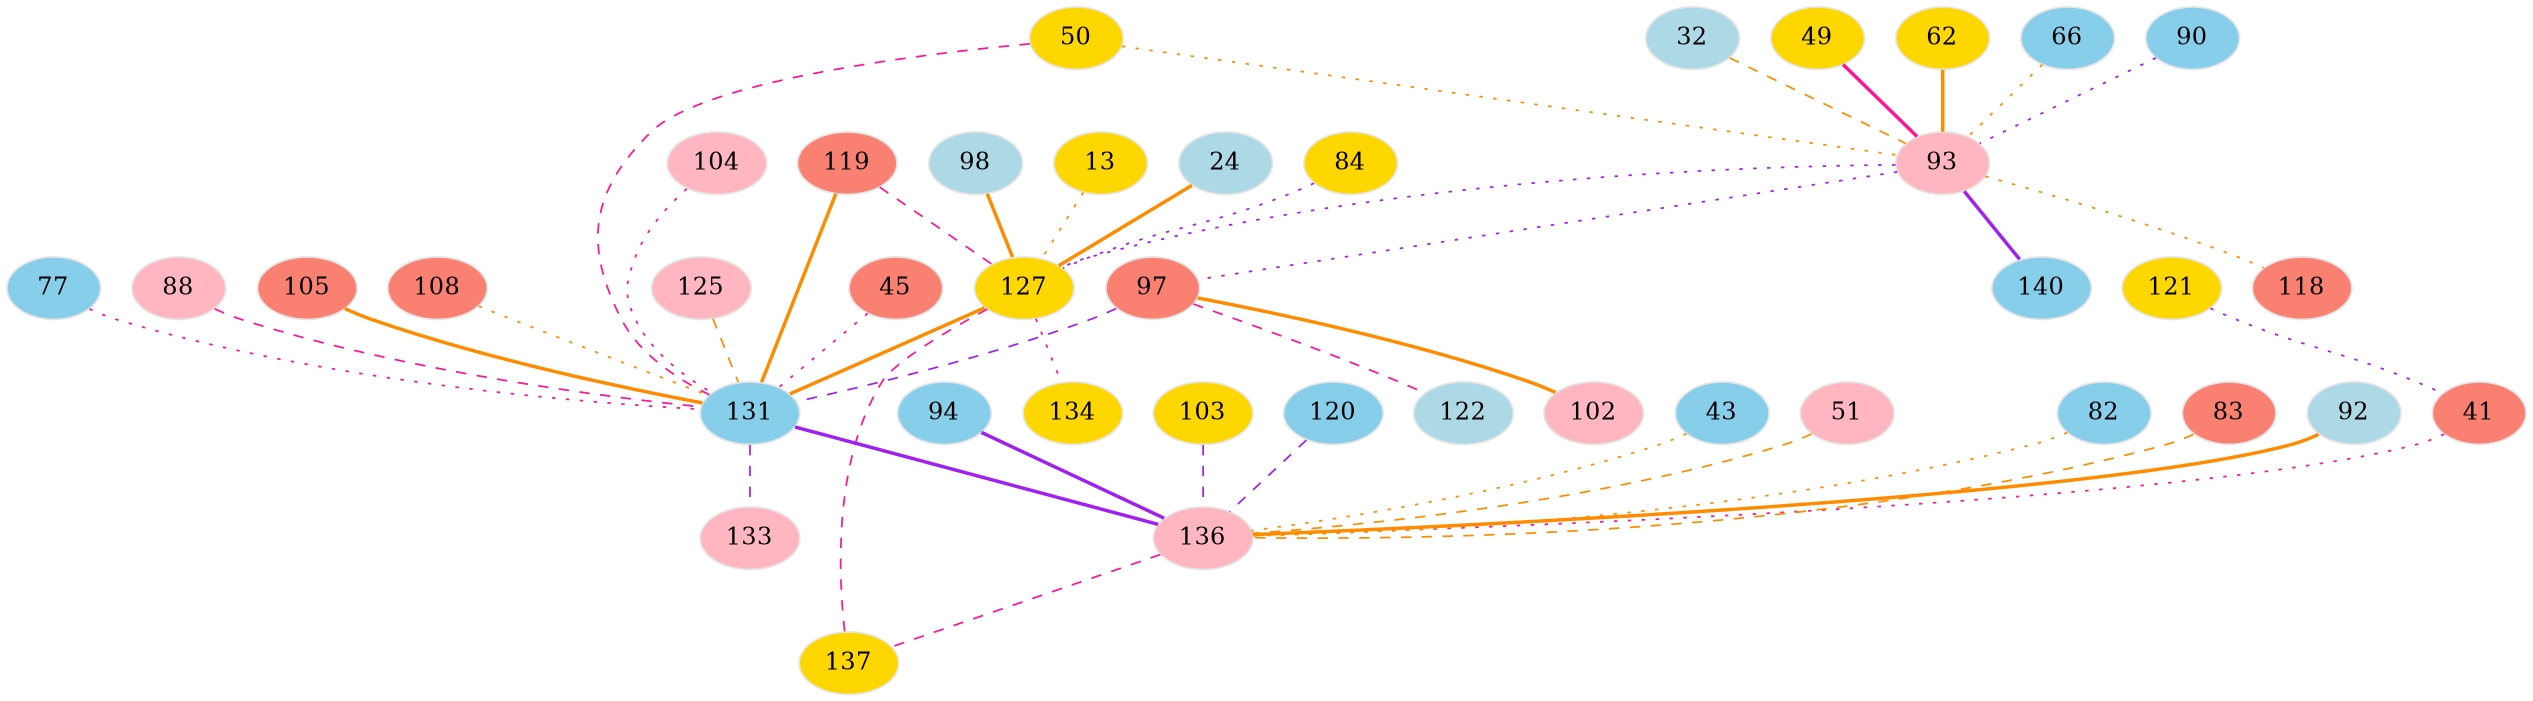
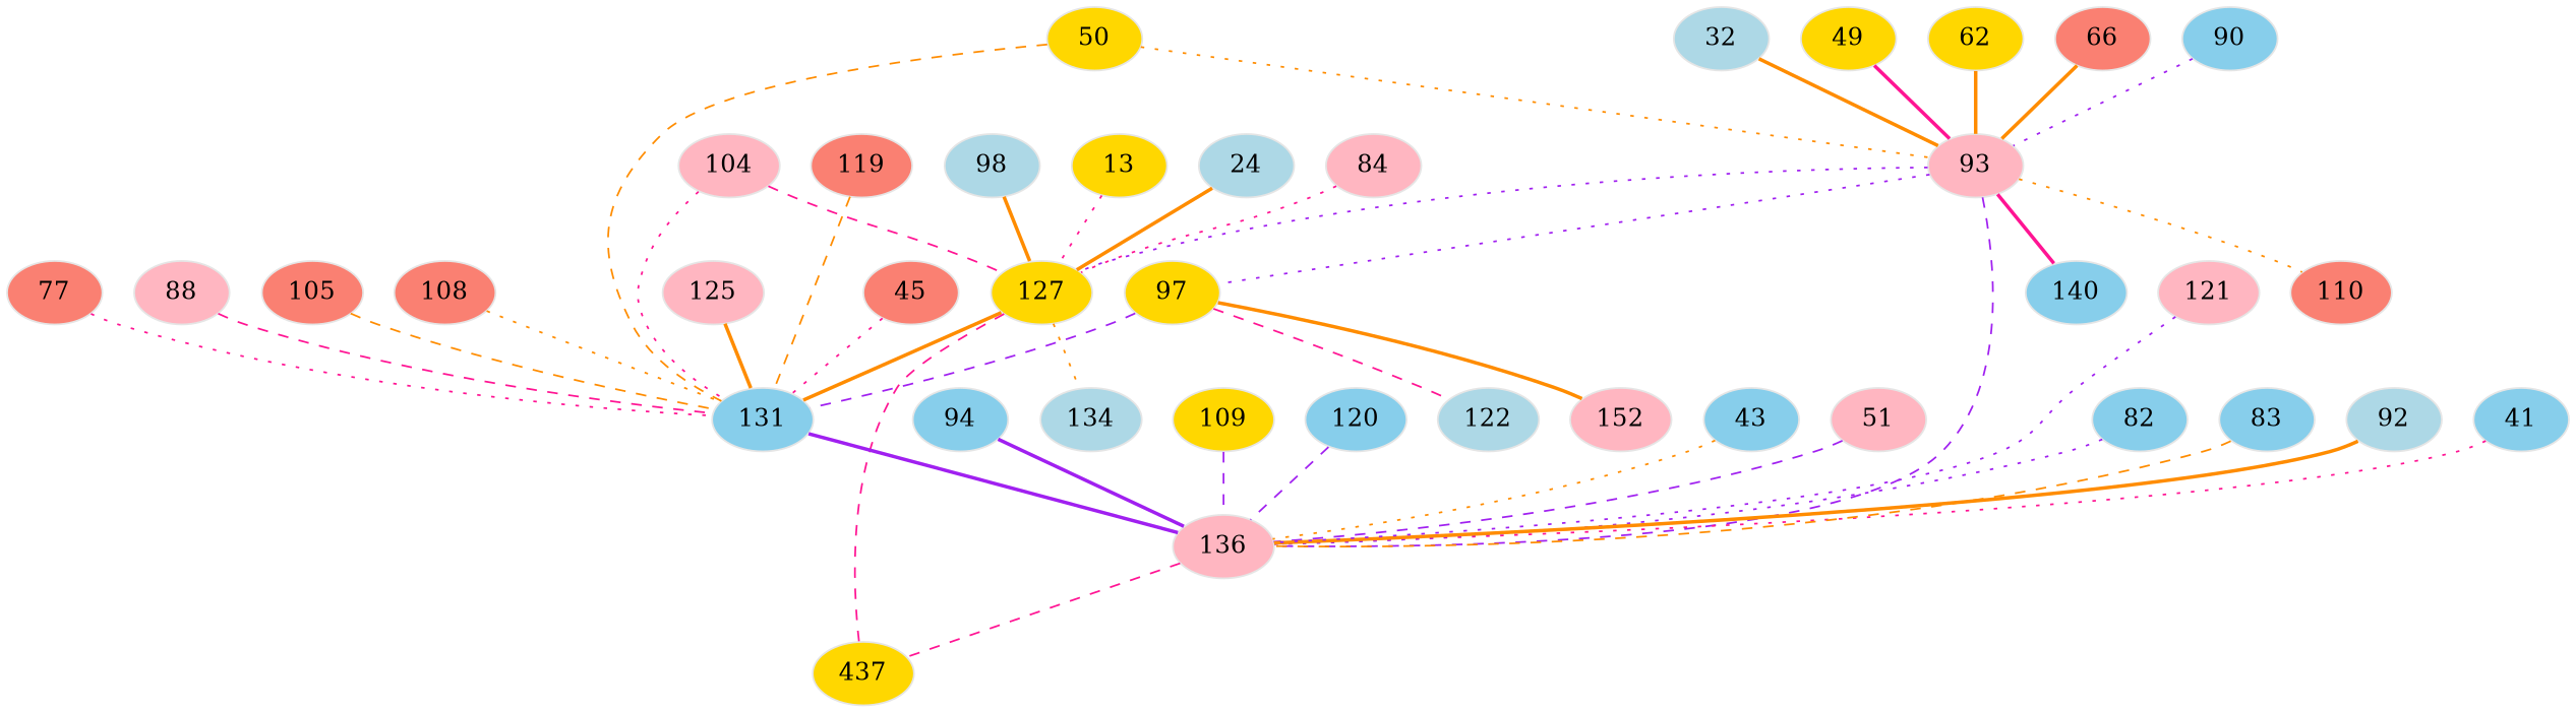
  graph {
    node [color=gray90 fillcolor=gold style=filled]
    edge [color=darkorange style=dotted]
    127 [super="+10+2+33"]
    131 [fillcolor=skyblue super="+39+73+114+115+129"]
-   134
-   137 [super="+112+118"]
+   134 [fillcolor=lightblue]
+   137 [super="+112+118" label=437]
    13
    24 [fillcolor=lightblue]
    93 [fillcolor=lightpink super="+71+3+22"]
    136 [fillcolor=lightpink super="+26+87+126+65+135+132"]
-   97 [fillcolor=salmon super="+20+5+16"]
-   110 [fillcolor=salmon label=118]
+   97 [super="+20+5+16"]
+   110 [fillcolor=salmon]
    n11 [fillcolor=skyblue label=140 super="+15+54"]
    32 [fillcolor=lightblue]
-   41 [fillcolor=salmon]
+   41 [fillcolor=skyblue]
    43 [fillcolor=skyblue]
-   133 [fillcolor=lightpink super="+76"]
    45 [fillcolor=salmon]
    49
    50
    51 [fillcolor=lightpink]
    62
-   66 [fillcolor=skyblue]
-   77 [fillcolor=skyblue]
+   66 [fillcolor=salmon]
+   77 [fillcolor=salmon]
    82 [fillcolor=skyblue]
-   83 [fillcolor=salmon]
-   84
+   83 [fillcolor=skyblue]
+   84 [fillcolor=lightpink]
    88 [fillcolor=lightpink]
    90 [fillcolor=skyblue super="+59"]
    92 [fillcolor=lightblue]
-   102 [fillcolor=lightpink]
+   102 [fillcolor=lightpink label=152]
    122 [fillcolor=lightblue]
    94 [fillcolor=skyblue]
    98 [fillcolor=lightblue]
-   103 [super="+100"]
+   103 [super="+100" label=109]
    104 [fillcolor=lightpink]
    105 [fillcolor=salmon]
    108 [fillcolor=salmon]
    119 [fillcolor=salmon super="+116"]
    120 [fillcolor=skyblue]
-   121
+   121 [fillcolor=lightpink]
    125 [fillcolor=lightpink]
    127 -- 131 [style=bold weight=7]
-   127 -- 134 [color=deeppink]
+   127 -- 134
    127 -- 137 [color=deeppink style=dashed weight=2]
    131 -- 136 [color=purple style=bold weight=11]
-   131 -- 133 [color=purple style=dashed]
-   13 -- 127
+   13 -- 127 [color=deeppink]
    24 -- 127 [style=bold]
    93 -- 127 [color=purple weight=3]
+   93 -- 136 [color=purple style=dashed weight=5]
    93 -- 97 [color=purple weight=2]
    93 -- 110
-   93 -- n11 [color=purple style=bold]
+   93 -- n11 [color=deeppink style=bold]
    136 -- 137 [color=deeppink style=dashed]
    97 -- 131 [color=purple style=dashed weight=5]
    97 -- 102 [style=bold]
    97 -- 122 [color=deeppink style=dashed]
-   32 -- 93 [style=dashed]
+   32 -- 93 [style=bold]
    41 -- 136 [color=deeppink]
    43 -- 136
    45 -- 131 [color=deeppink]
    49 -- 93 [color=deeppink style=bold]
-   50 -- 131 [color=deeppink style=dashed]
+   50 -- 131 [style=dashed]
    50 -- 93
-   51 -- 136 [style=dashed]
+   51 -- 136 [color=purple style=dashed]
    62 -- 93 [style=bold]
-   66 -- 93
+   66 -- 93 [style=bold]
    77 -- 131 [color=deeppink]
-   82 -- 136
+   82 -- 136 [color=purple]
    83 -- 136 [style=dashed]
-   84 -- 127 [color=purple]
+   84 -- 127 [color=deeppink]
    88 -- 131 [color=deeppink style=dashed]
    90 -- 93 [color=purple]
    92 -- 136 [style=bold]
    94 -- 136 [color=purple style=bold]
    98 -- 127 [style=bold]
    103 -- 136 [color=purple style=dashed]
    104 -- 131 [color=deeppink]
-   105 -- 131 [style=bold]
+   105 -- 131 [style=dashed]
    108 -- 131
-   119 -- 127 [color=deeppink style=dashed weight=2]
-   119 -- 131 [style=bold]
+   104 -- 127 [color=deeppink style=dashed weight=2]
+   119 -- 131 [style=dashed]
    120 -- 136 [color=purple style=dashed]
-   121 -- 41 [color=purple]
-   125 -- 131 [style=dashed]
+   121 -- 136 [color=purple]
+   125 -- 131 [style=bold]
  }
